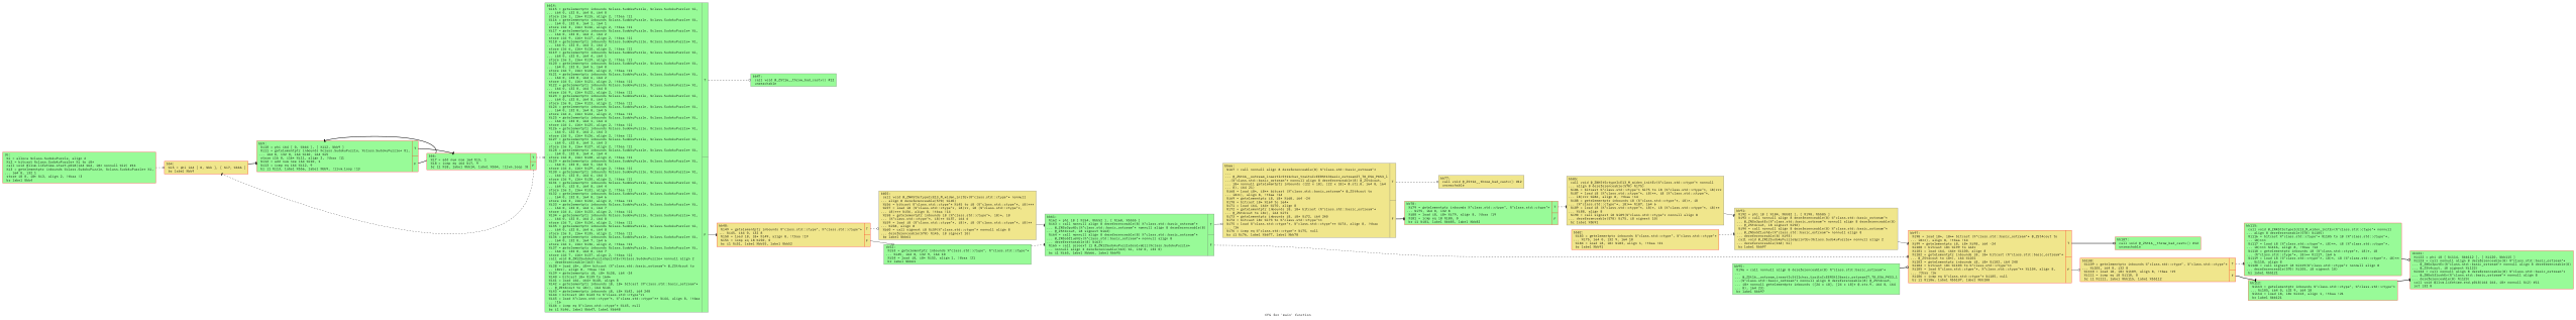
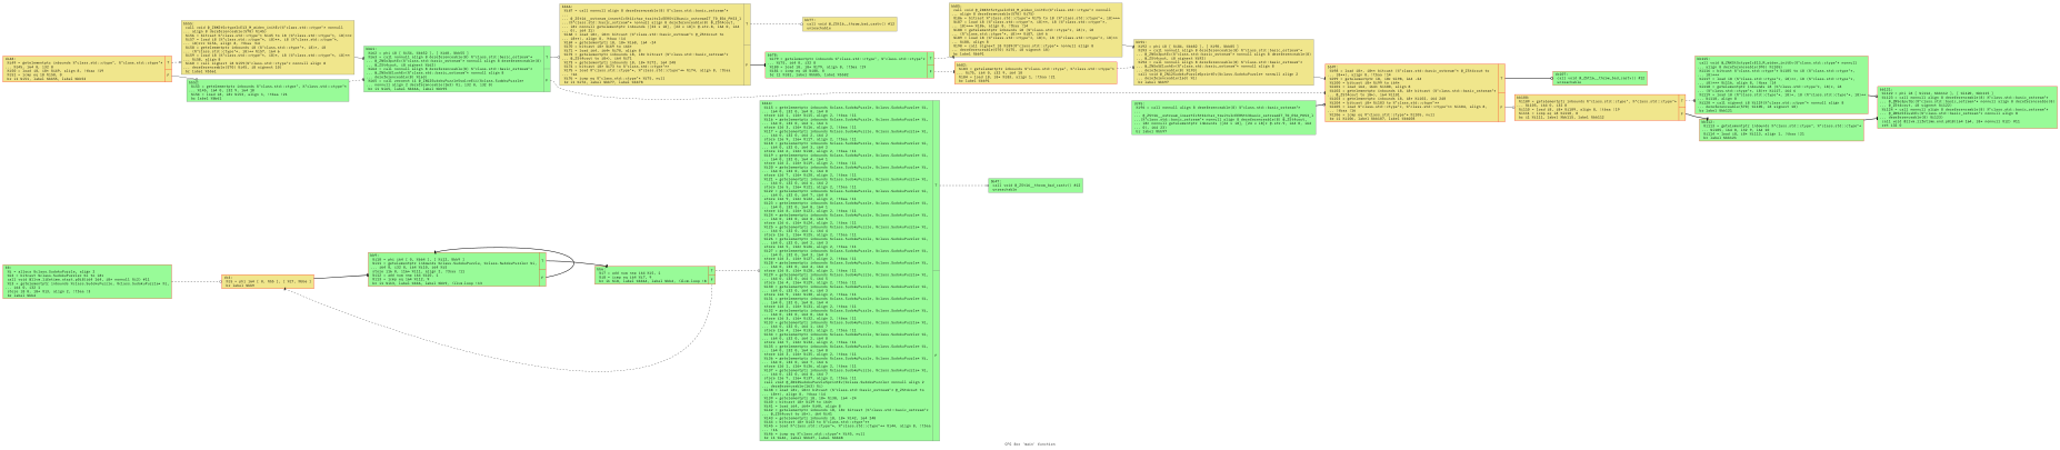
  digraph {
    fontname="IBM Plex Mono"
    label="CFG for 'main' function"
    rankdir=LR
    node [color=red fillcolor=palegreen fontname="IBM Plex Mono" shape=record style=filled]
    edge [arrowhead=tee fontname="IBM Plex Mono" style=dashed]
    n1 [label="{bb:\l  %i = alloca %class.SudokuPuzzle, align 2\l  %i2 = bitcast %class.SudokuPuzzle* %i to i8*\l  call void @llvm.lifetime.start.p0i8(i64 164, i8* nonnull %i2) #11\l  %i3 = getelementptr inbounds %class.SudokuPuzzle, %class.SudokuPuzzle* %i,\l... i64 0, i32 1\l  store i8 0, i8* %i3, align 2, !tbaa !3\l  br label %bb4\l}"]
    n2 [fillcolor=khaki label="{bb4:                                              \l  %i5 = phi i64 [ 0, %bb ], [ %i7, %bb6 ]\l  br label %bb9\l}"]
    n3 [label="{bb9:                                              \l  %i10 = phi i64 [ 0, %bb4 ], [ %i12, %bb9 ]\l  %i11 = getelementptr inbounds %class.SudokuPuzzle, %class.SudokuPuzzle* %i,\l... i64 0, i32 0, i64 %i10, i64 %i5\l  store i16 0, i16* %i11, align 2, !tbaa !11\l  %i12 = add nuw nsw i64 %i10, 1\l  %i13 = icmp eq i64 %i12, 9\l  br i1 %i13, label %bb6, label %bb9, !llvm.loop !13\l|{<s0>T|<s1>F}}"]
    n4 [label="{bb6:                                              \l  %i7 = add nuw nsw i64 %i5, 1\l  %i8 = icmp eq i64 %i7, 9\l  br i1 %i8, label %bb14, label %bb4, !llvm.loop !8\l|{<s0>T|<s1>F}}"]
    n5 [color=gray40 label="{bb14:                                             \l  %i15 = getelementptr inbounds %class.SudokuPuzzle, %class.SudokuPuzzle* %i,\l... i64 0, i32 0, i64 0, i64 0\l  store i16 1, i16* %i15, align 2, !tbaa !11\l  %i16 = getelementptr inbounds %class.SudokuPuzzle, %class.SudokuPuzzle* %i,\l... i64 0, i32 0, i64 1, i64 1\l  store i16 3, i16* %i16, align 2, !tbaa !11\l  %i17 = getelementptr inbounds %class.SudokuPuzzle, %class.SudokuPuzzle* %i,\l... i64 0, i32 0, i64 2, i64 2\l  store i16 9, i16* %i17, align 2, !tbaa !11\l  %i18 = getelementptr inbounds %class.SudokuPuzzle, %class.SudokuPuzzle* %i,\l... i64 0, i32 0, i64 3, i64 2\l  store i16 6, i16* %i18, align 2, !tbaa !11\l  %i19 = getelementptr inbounds %class.SudokuPuzzle, %class.SudokuPuzzle* %i,\l... i64 0, i32 0, i64 4, i64 1\l  store i16 2, i16* %i19, align 2, !tbaa !11\l  %i20 = getelementptr inbounds %class.SudokuPuzzle, %class.SudokuPuzzle* %i,\l... i64 0, i32 0, i64 5, i64 0\l  store i16 7, i16* %i20, align 2, !tbaa !11\l  %i21 = getelementptr inbounds %class.SudokuPuzzle, %class.SudokuPuzzle* %i,\l... i64 0, i32 0, i64 6, i64 2\l  store i16 5, i16* %i21, align 2, !tbaa !11\l  %i22 = getelementptr inbounds %class.SudokuPuzzle, %class.SudokuPuzzle* %i,\l... i64 0, i32 0, i64 7, i64 0\l  store i16 9, i16* %i22, align 2, !tbaa !11\l  %i23 = getelementptr inbounds %class.SudokuPuzzle, %class.SudokuPuzzle* %i,\l... i64 0, i32 0, i64 8, i64 1\l  store i16 8, i16* %i23, align 2, !tbaa !11\l  %i24 = getelementptr inbounds %class.SudokuPuzzle, %class.SudokuPuzzle* %i,\l... i64 0, i32 0, i64 0, i64 5\l  store i16 6, i16* %i24, align 2, !tbaa !11\l  %i25 = getelementptr inbounds %class.SudokuPuzzle, %class.SudokuPuzzle* %i,\l... i64 0, i32 0, i64 1, i64 4\l  store i16 1, i16* %i25, align 2, !tbaa !11\l  %i26 = getelementptr inbounds %class.SudokuPuzzle, %class.SudokuPuzzle* %i,\l... i64 0, i32 0, i64 2, i64 3\l  store i16 5, i16* %i26, align 2, !tbaa !11\l  %i27 = getelementptr inbounds %class.SudokuPuzzle, %class.SudokuPuzzle* %i,\l... i64 0, i32 0, i64 3, i64 3\l  store i16 3, i16* %i27, align 2, !tbaa !11\l  %i28 = getelementptr inbounds %class.SudokuPuzzle, %class.SudokuPuzzle* %i,\l... i64 0, i32 0, i64 4, i64 4\l  store i16 8, i16* %i28, align 2, !tbaa !11\l  %i29 = getelementptr inbounds %class.SudokuPuzzle, %class.SudokuPuzzle* %i,\l... i64 0, i32 0, i64 5, i64 5\l  store i16 4, i16* %i29, align 2, !tbaa !11\l  %i30 = getelementptr inbounds %class.SudokuPuzzle, %class.SudokuPuzzle* %i,\l... i64 0, i32 0, i64 6, i64 3\l  store i16 9, i16* %i30, align 2, !tbaa !11\l  %i31 = getelementptr inbounds %class.SudokuPuzzle, %class.SudokuPuzzle* %i,\l... i64 0, i32 0, i64 8, i64 4\l  store i16 2, i16* %i31, align 2, !tbaa !11\l  %i32 = getelementptr inbounds %class.SudokuPuzzle, %class.SudokuPuzzle* %i,\l... i64 0, i32 0, i64 0, i64 6\l  store i16 3, i16* %i32, align 2, !tbaa !11\l  %i33 = getelementptr inbounds %class.SudokuPuzzle, %class.SudokuPuzzle* %i,\l... i64 0, i32 0, i64 1, i64 7\l  store i16 4, i16* %i33, align 2, !tbaa !11\l  %i34 = getelementptr inbounds %class.SudokuPuzzle, %class.SudokuPuzzle* %i,\l... i64 0, i32 0, i64 2, i64 8\l  store i16 7, i16* %i34, align 2, !tbaa !11\l  %i35 = getelementptr inbounds %class.SudokuPuzzle, %class.SudokuPuzzle* %i,\l... i64 0, i32 0, i64 6, i64 8\l  store i16 3, i16* %i35, align 2, !tbaa !11\l  %i36 = getelementptr inbounds %class.SudokuPuzzle, %class.SudokuPuzzle* %i,\l... i64 0, i32 0, i64 7, i64 6\l  store i16 1, i16* %i36, align 2, !tbaa !11\l  %i37 = getelementptr inbounds %class.SudokuPuzzle, %class.SudokuPuzzle* %i,\l... i64 0, i32 0, i64 8, i64 7\l  store i16 7, i16* %i37, align 2, !tbaa !11\l  call void @_ZN12SudokuPuzzle5printEv(%class.SudokuPuzzle* nonnull align 2\l... dereferenceable(163) %i)\l  %i38 = load i8*, i8** bitcast (%\"class.std::basic_ostream\"* @_ZSt4cout to\l... i8**), align 8, !tbaa !14\l  %i39 = getelementptr i8, i8* %i38, i64 -24\l  %i40 = bitcast i8* %i39 to i64*\l  %i41 = load i64, i64* %i40, align 8\l  %i42 = getelementptr inbounds i8, i8* bitcast (%\"class.std::basic_ostream\"*\l... @_ZSt4cout to i8*), i64 %i41\l  %i43 = getelementptr inbounds i8, i8* %i42, i64 240\l  %i44 = bitcast i8* %i43 to %\"class.std::ctype\"**\l  %i45 = load %\"class.std::ctype\"*, %\"class.std::ctype\"** %i44, align 8, !tbaa\l... !16\l  %i46 = icmp eq %\"class.std::ctype\"* %i45, null\l  br i1 %i46, label %bb47, label %bb48\l|{<s0>T|<s1>F}}"]
    n6 [color=gray40 label="{bb47:                                             \l  call void @_ZSt16__throw_bad_castv() #12\l  unreachable\l}"]
    n7 [fillcolor=khaki label="{bb48:                                             \l  %i49 = getelementptr inbounds %\"class.std::ctype\", %\"class.std::ctype\"*\l... %i45, i64 0, i32 8\l  %i50 = load i8, i8* %i49, align 8, !tbaa !19\l  %i51 = icmp eq i8 %i50, 0\l  br i1 %i51, label %bb55, label %bb52\l|{<s0>T|<s1>F}}"]
    n8 [color=gray40 fillcolor=khaki label="{bb55:                                             \l  call void @_ZNKSt5ctypeIcE13_M_widen_initEv(%\"class.std::ctype\"* nonnull\l... align 8 dereferenceable(570) %i45)\l  %i56 = bitcast %\"class.std::ctype\"* %i45 to i8 (%\"class.std::ctype\"*, i8)***\l  %i57 = load i8 (%\"class.std::ctype\"*, i8)**, i8 (%\"class.std::ctype\"*,\l... i8)*** %i56, align 8, !tbaa !14\l  %i58 = getelementptr inbounds i8 (%\"class.std::ctype\"*, i8)*, i8\l... (%\"class.std::ctype\"*, i8)** %i57, i64 6\l  %i59 = load i8 (%\"class.std::ctype\"*, i8)*, i8 (%\"class.std::ctype\"*, i8)**\l... %i58, align 8\l  %i60 = call signext i8 %i59(%\"class.std::ctype\"* nonnull align 8\l... dereferenceable(570) %i45, i8 signext 10)\l  br label %bb61\l}"]
    n9 [color=gray40 label="{bb52:                                             \l  %i53 = getelementptr inbounds %\"class.std::ctype\", %\"class.std::ctype\"*\l... %i45, i64 0, i32 9, i64 10\l  %i54 = load i8, i8* %i53, align 1, !tbaa !21\l  br label %bb61\l}"]
    n10 [color=gray40 label="{bb61:                                             \l  %i62 = phi i8 [ %i54, %bb52 ], [ %i60, %bb55 ]\l  %i63 = call nonnull align 8 dereferenceable(8) %\"class.std::basic_ostream\"*\l... @_ZNSo3putEc(%\"class.std::basic_ostream\"* nonnull align 8 dereferenceable(8)\l... @_ZSt4cout, i8 signext %i62)\l  %i64 = call nonnull align 8 dereferenceable(8) %\"class.std::basic_ostream\"*\l... @_ZNSo5flushEv(%\"class.std::basic_ostream\"* nonnull align 8\l... dereferenceable(8) %i63)\l  %i65 = call zeroext i1 @_ZN12SudokuPuzzle5solveEii(%class.SudokuPuzzle*\l... nonnull align 2 dereferenceable(163) %i, i32 0, i32 0)\l  br i1 %i65, label %bb66, label %bb95\l|{<s0>T|<s1>F}}"]
    n11 [color=gray40 fillcolor=khaki label="{bb66:                                             \l  %i67 = call nonnull align 8 dereferenceable(8) %\"class.std::basic_ostream\"*\l...\l... @_ZSt16__ostream_insertIcSt11char_traitsIcEERSt13basic_ostreamIT_T0_ES6_PKS3_l\l...(%\"class.std::basic_ostream\"* nonnull align 8 dereferenceable(8) @_ZSt4cout,\l... i8* nonnull getelementptr inbounds ([22 x i8], [22 x i8]* @.str.8, i64 0, i64\l... 0), i64 21)\l  %i68 = load i8*, i8** bitcast (%\"class.std::basic_ostream\"* @_ZSt4cout to\l... i8**), align 8, !tbaa !14\l  %i69 = getelementptr i8, i8* %i68, i64 -24\l  %i70 = bitcast i8* %i69 to i64*\l  %i71 = load i64, i64* %i70, align 8\l  %i72 = getelementptr inbounds i8, i8* bitcast (%\"class.std::basic_ostream\"*\l... @_ZSt4cout to i8*), i64 %i71\l  %i73 = getelementptr inbounds i8, i8* %i72, i64 240\l  %i74 = bitcast i8* %i73 to %\"class.std::ctype\"**\l  %i75 = load %\"class.std::ctype\"*, %\"class.std::ctype\"** %i74, align 8, !tbaa\l... !16\l  %i76 = icmp eq %\"class.std::ctype\"* %i75, null\l  br i1 %i76, label %bb77, label %bb78\l|{<s0>T|<s1>F}}"]
    n12 [fillcolor=khaki label="{bb97:                                             \l  %i98 = load i8*, i8** bitcast (%\"class.std::basic_ostream\"* @_ZSt4cout to\l... i8**), align 8, !tbaa !14\l  %i99 = getelementptr i8, i8* %i98, i64 -24\l  %i100 = bitcast i8* %i99 to i64*\l  %i101 = load i64, i64* %i100, align 8\l  %i102 = getelementptr inbounds i8, i8* bitcast (%\"class.std::basic_ostream\"*\l... @_ZSt4cout to i8*), i64 %i101\l  %i103 = getelementptr inbounds i8, i8* %i102, i64 240\l  %i104 = bitcast i8* %i103 to %\"class.std::ctype\"**\l  %i105 = load %\"class.std::ctype\"*, %\"class.std::ctype\"** %i104, align 8,\l... !tbaa !16\l  %i106 = icmp eq %\"class.std::ctype\"* %i105, null\l  br i1 %i106, label %bb107, label %bb108\l|{<s0>T|<s1>F}}"]
    n13 [color=gray40 fillcolor=khaki label="{bb77:                                             \l  call void @_ZSt16__throw_bad_castv() #12\l  unreachable\l}"]
    n14 [label="{bb78:                                             \l  %i79 = getelementptr inbounds %\"class.std::ctype\", %\"class.std::ctype\"*\l... %i75, i64 0, i32 8\l  %i80 = load i8, i8* %i79, align 8, !tbaa !19\l  %i81 = icmp eq i8 %i80, 0\l  br i1 %i81, label %bb85, label %bb82\l|{<s0>T|<s1>F}}"]
    n15 [color=gray40 label="{bb95:                                             \l  %i96 = call nonnull align 8 dereferenceable(8) %\"class.std::basic_ostream\"*\l...\l... @_ZSt16__ostream_insertIcSt11char_traitsIcEERSt13basic_ostreamIT_T0_ES6_PKS3_l\l...(%\"class.std::basic_ostream\"* nonnull align 8 dereferenceable(8) @_ZSt4cout,\l... i8* nonnull getelementptr inbounds ([24 x i8], [24 x i8]* @.str.9, i64 0, i64\l... 0), i64 23)\l  br label %bb97\l}"]
    n16 [color=gray40 fillcolor=khaki label="{bb85:                                             \l  call void @_ZNKSt5ctypeIcE13_M_widen_initEv(%\"class.std::ctype\"* nonnull\l... align 8 dereferenceable(570) %i75)\l  %i86 = bitcast %\"class.std::ctype\"* %i75 to i8 (%\"class.std::ctype\"*, i8)***\l  %i87 = load i8 (%\"class.std::ctype\"*, i8)**, i8 (%\"class.std::ctype\"*,\l... i8)*** %i86, align 8, !tbaa !14\l  %i88 = getelementptr inbounds i8 (%\"class.std::ctype\"*, i8)*, i8\l... (%\"class.std::ctype\"*, i8)** %i87, i64 6\l  %i89 = load i8 (%\"class.std::ctype\"*, i8)*, i8 (%\"class.std::ctype\"*, i8)**\l... %i88, align 8\l  %i90 = call signext i8 %i89(%\"class.std::ctype\"* nonnull align 8\l... dereferenceable(570) %i75, i8 signext 10)\l  br label %bb91\l}"]
    n17 [fillcolor=khaki label="{bb82:                                             \l  %i83 = getelementptr inbounds %\"class.std::ctype\", %\"class.std::ctype\"*\l... %i75, i64 0, i32 9, i64 10\l  %i84 = load i8, i8* %i83, align 1, !tbaa !21\l  br label %bb91\l}"]
    n18 [label="{bb107:                                            \l  call void @_ZSt16__throw_bad_castv() #12\l  unreachable\l}"]
    n19 [fillcolor=khaki label="{bb108:                                            \l  %i109 = getelementptr inbounds %\"class.std::ctype\", %\"class.std::ctype\"*\l... %i105, i64 0, i32 8\l  %i110 = load i8, i8* %i109, align 8, !tbaa !19\l  %i111 = icmp eq i8 %i110, 0\l  br i1 %i111, label %bb115, label %bb112\l|{<s0>T|<s1>F}}"]
    n20 [color=gray40 fillcolor=khaki label="{bb91:                                             \l  %i92 = phi i8 [ %i84, %bb82 ], [ %i90, %bb85 ]\l  %i93 = call nonnull align 8 dereferenceable(8) %\"class.std::basic_ostream\"*\l... @_ZNSo3putEc(%\"class.std::basic_ostream\"* nonnull align 8 dereferenceable(8)\l... @_ZSt4cout, i8 signext %i92)\l  %i94 = call nonnull align 8 dereferenceable(8) %\"class.std::basic_ostream\"*\l... @_ZNSo5flushEv(%\"class.std::basic_ostream\"* nonnull align 8\l... dereferenceable(8) %i93)\l  call void @_ZN12SudokuPuzzle5printEv(%class.SudokuPuzzle* nonnull align 2\l... dereferenceable(163) %i)\l  br label %bb97\l}"]
    n21 [label="{bb115:                                            \l  call void @_ZNKSt5ctypeIcE13_M_widen_initEv(%\"class.std::ctype\"* nonnull\l... align 8 dereferenceable(570) %i105)\l  %i116 = bitcast %\"class.std::ctype\"* %i105 to i8 (%\"class.std::ctype\"*,\l... i8)***\l  %i117 = load i8 (%\"class.std::ctype\"*, i8)**, i8 (%\"class.std::ctype\"*,\l... i8)*** %i116, align 8, !tbaa !14\l  %i118 = getelementptr inbounds i8 (%\"class.std::ctype\"*, i8)*, i8\l... (%\"class.std::ctype\"*, i8)** %i117, i64 6\l  %i119 = load i8 (%\"class.std::ctype\"*, i8)*, i8 (%\"class.std::ctype\"*, i8)**\l... %i118, align 8\l  %i120 = call signext i8 %i119(%\"class.std::ctype\"* nonnull align 8\l... dereferenceable(570) %i105, i8 signext 10)\l  br label %bb121\l}"]
    n22 [label="{bb112:                                            \l  %i113 = getelementptr inbounds %\"class.std::ctype\", %\"class.std::ctype\"*\l... %i105, i64 0, i32 9, i64 10\l  %i114 = load i8, i8* %i113, align 1, !tbaa !21\l  br label %bb121\l}"]
    n23 [label="{bb121:                                            \l  %i122 = phi i8 [ %i114, %bb112 ], [ %i120, %bb115 ]\l  %i123 = call nonnull align 8 dereferenceable(8) %\"class.std::basic_ostream\"*\l... @_ZNSo3putEc(%\"class.std::basic_ostream\"* nonnull align 8 dereferenceable(8)\l... @_ZSt4cout, i8 signext %i122)\l  %i124 = call nonnull align 8 dereferenceable(8) %\"class.std::basic_ostream\"*\l... @_ZNSo5flushEv(%\"class.std::basic_ostream\"* nonnull align 8\l... dereferenceable(8) %i123)\l  call void @llvm.lifetime.end.p0i8(i64 164, i8* nonnull %i2) #11\l  ret i32 0\l}"]
    n1 -> n2 [arrowhead=odot]
    n2 -> n3 [style=bold]
    n3 -> n3 [style=bold tailport=s1]
    n3 -> n4 [style=bold tailport=s0]
    n4 -> n2 [tailport=s1]
    n4 -> n5 [arrowhead=odot tailport=s0]
    n5 -> n6 [arrowhead=odot tailport=s0]
-   n5 -> n7 [style=solid tailport=s1]
    n7 -> n8 [arrowhead=odot tailport=s0]
    n7 -> n9 [arrowhead=odot style=solid tailport=s1]
    n8 -> n10 [style=solid]
    n9 -> n10
    n10 -> n11 [arrowhead=odot style=solid tailport=s0]
    n10 -> n12 [tailport=s1]
    n11 -> n13 [arrowhead=odot tailport=s0]
    n11 -> n14 [style=bold tailport=s1]
    n12 -> n18 [arrowhead=odot style=bold tailport=s0]
    n12 -> n19 [arrowhead=odot style=solid tailport=s1]
    n14 -> n16 [tailport=s0]
+   n14 -> n17 [tailport=s1]
    n15 -> n12 [arrowhead=odot style=bold]
    n16 -> n20 [style=solid]
    n17 -> n20
    n19 -> n21 [tailport=s0]
    n19 -> n22 [style=bold tailport=s1]
    n20 -> n12 [style=solid]
    n21 -> n23 [arrowhead=odot style=bold]
    n22 -> n23 [style=bold]
  }
